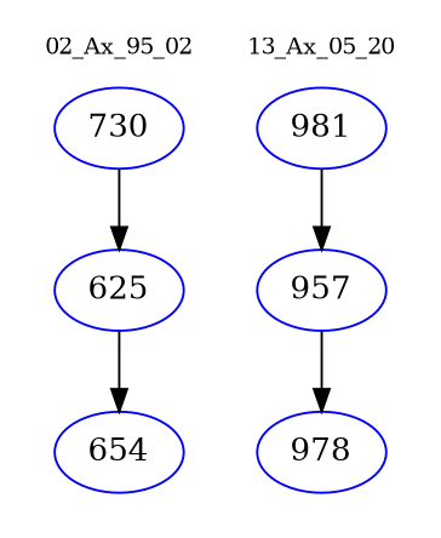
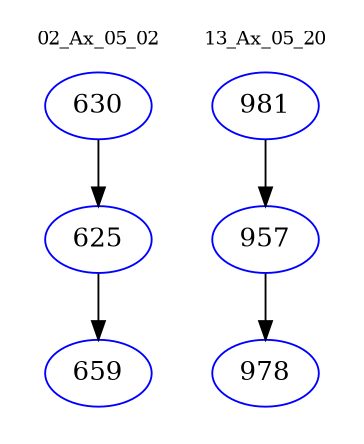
  digraph {
    node [color=blue]
    edge [color=black]
-   n1 [label=730]
+   n1 [label=630]
    n2 [label=625]
-   n3 [label=654]
+   n3 [label=659]
    n4 [label=981]
    n5 [label=957]
    n6 [label=978]
    subgraph cluster_1 {
      color=white
      fontsize=10
-     label="02_Ax_95_02"
+     label="02_Ax_05_02"
      n1
      n2
      n3
    }
    subgraph cluster_2 {
      color=white
      fontsize=10
      label="13_Ax_05_20"
      n4
      n5
      n6
    }
    n1 -> n2
    n2 -> n3
    n4 -> n5
    n5 -> n6
  }
